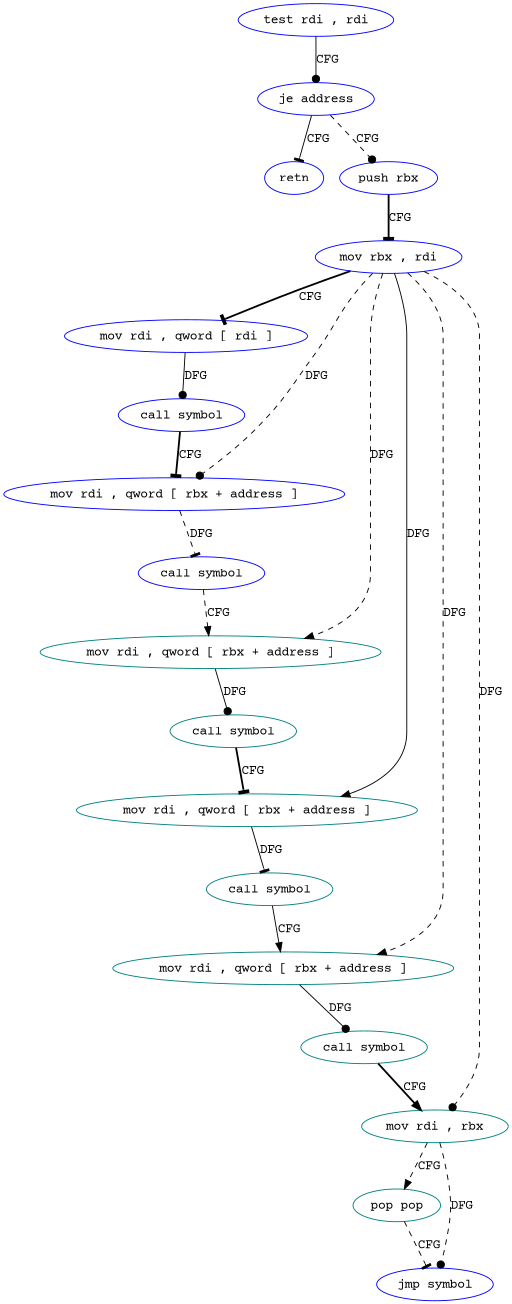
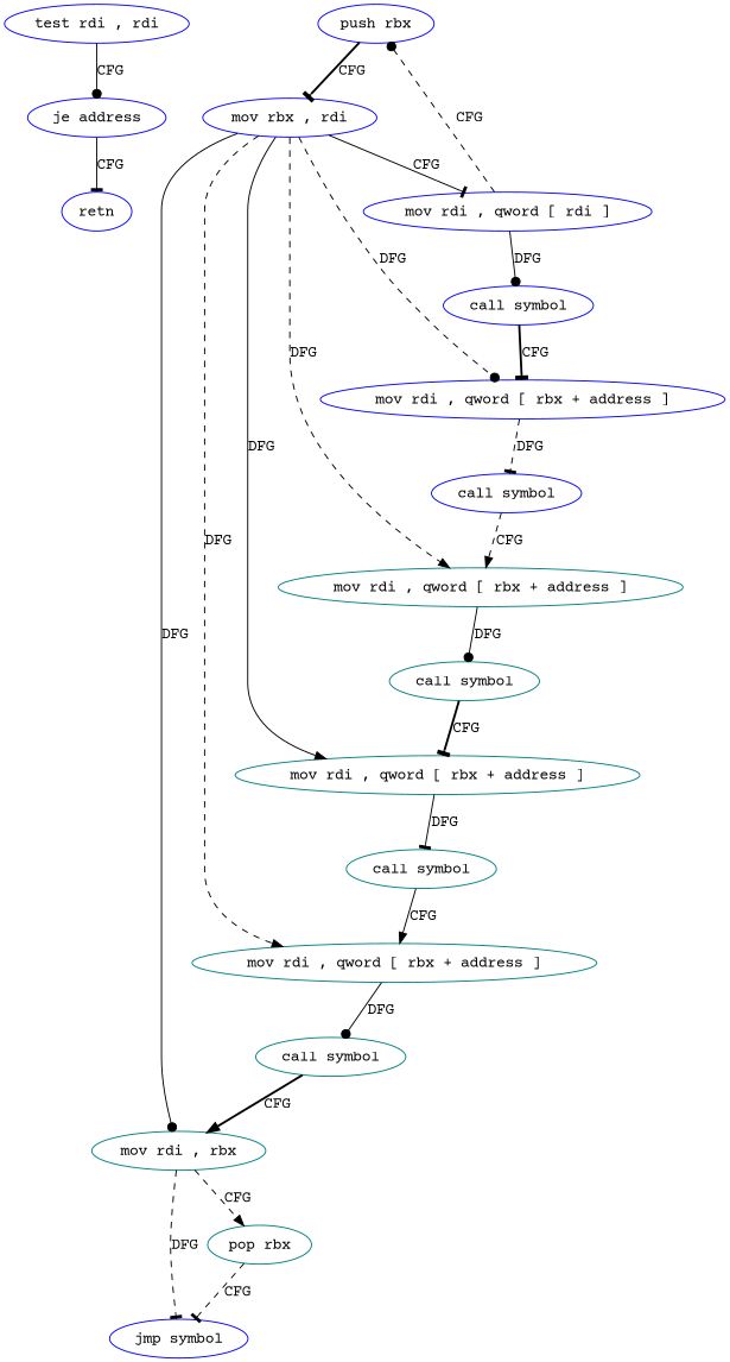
  digraph {
    fontname="Courier Prime"
    node [color=blue fontname="Courier Prime"]
    edge [arrowhead=dot fontname="Courier Prime" style=dashed]
    n1 [label="test rdi , rdi"]
    n2 [label="je address"]
    n3 [label=retn]
    n4 [label="push rbx"]
    n5 [label="mov rbx , rdi"]
    n6 [label="mov rdi , qword [ rdi ]"]
    n7 [label="mov rdi , qword [ rbx + address ]"]
    n8 [color=teal label="mov rdi , qword [ rbx + address ]"]
    n9 [color=teal label="mov rdi , qword [ rbx + address ]"]
    n10 [color=teal label="mov rdi , qword [ rbx + address ]"]
    n11 [color=teal label="mov rdi , rbx"]
    n12 [label="call symbol"]
    n13 [label="call symbol"]
    n14 [color=teal label="call symbol"]
    n15 [color=teal label="call symbol"]
    n16 [color=teal label="call symbol"]
-   n17 [color=teal label="pop pop"]
+   n17 [color=teal label="pop rbx"]
    n18 [label="jmp symbol"]
    n1 -> n2 [label=CFG style=solid]
    n2 -> n3 [arrowhead=tee label=CFG style=solid]
-   n2 -> n4 [label=CFG]
+   n6 -> n4 [label=CFG]
    n4 -> n5 [arrowhead=tee label=CFG style=bold]
-   n5 -> n6 [arrowhead=tee label=CFG style=bold]
+   n5 -> n6 [arrowhead=tee label=CFG style=solid]
    n5 -> n7 [label=DFG]
    n5 -> n8 [arrowhead=normal label=DFG]
    n5 -> n9 [arrowhead=normal label=DFG style=solid]
    n5 -> n10 [arrowhead=normal label=DFG]
-   n5 -> n11 [label=DFG]
+   n5 -> n11 [label=DFG style=solid]
    n6 -> n12 [label=DFG style=solid]
    n7 -> n13 [arrowhead=tee label=DFG]
    n8 -> n14 [label=DFG style=solid]
    n9 -> n15 [arrowhead=tee label=DFG style=solid]
    n10 -> n16 [label=DFG style=solid]
    n11 -> n17 [arrowhead=normal label=CFG]
-   n11 -> n18 [label=DFG]
+   n11 -> n18 [arrowhead=tee label=DFG]
    n12 -> n7 [arrowhead=tee label=CFG style=bold]
    n13 -> n8 [arrowhead=normal label=CFG]
    n14 -> n9 [arrowhead=tee label=CFG style=bold]
    n15 -> n10 [arrowhead=normal label=CFG style=solid]
    n16 -> n11 [arrowhead=normal label=CFG style=bold]
    n17 -> n18 [arrowhead=tee label=CFG]
  }
